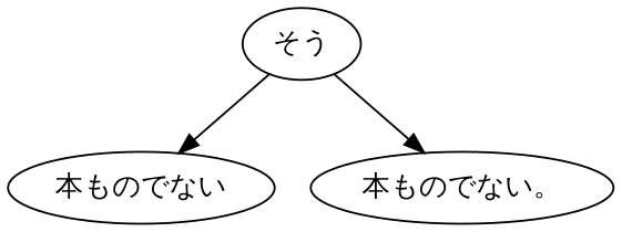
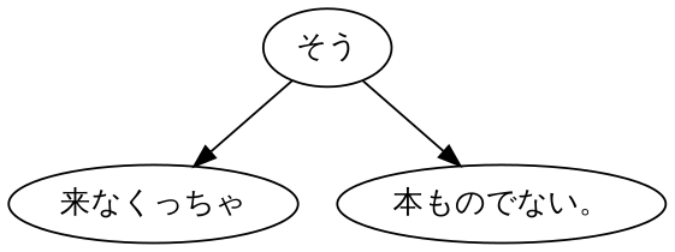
  digraph {
    n1 [label="そう"]
-   n2 [label="本ものでない"]
+   n2 [label="来なくっちゃ"]
    n3 [label="本ものでない。"]
    n1 -> n2
    n1 -> n3
  }
